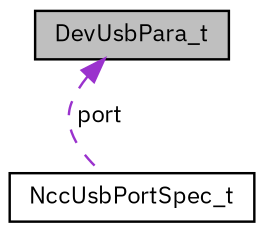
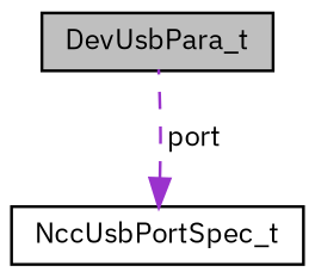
  digraph {
    fontname="IBM Plex Sans"
    node [color=black fontname="IBM Plex Sans" fontsize=10 shape=record style=filled]
    n1 [fillcolor=grey75 fontcolor=black height=0.2 label=DevUsbPara_t width=0.4]
    n2 [fillcolor=white height=0.2 label=NccUsbPortSpec_t width=0.4]
-   n1 -> n2 [color=darkorchid3 dir=back fontname="IBM Plex Sans" fontsize=10 label=" port" labelfontname=Helvetica labelfontsize=10 style=dashed]
+   n2 -> n1 [color=darkorchid3 dir=back fontname="IBM Plex Sans" fontsize=10 label=" port" labelfontname=Helvetica labelfontsize=10 style=dashed]
  }
